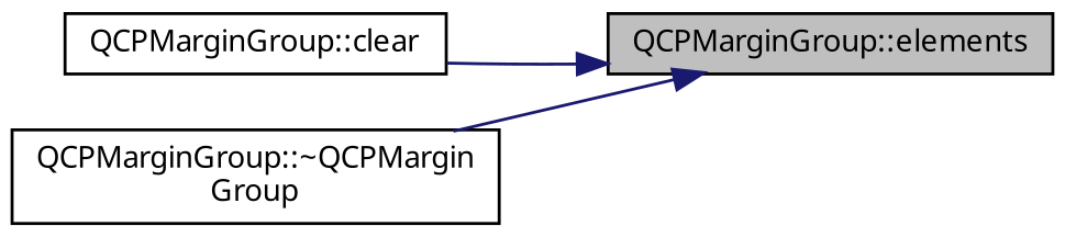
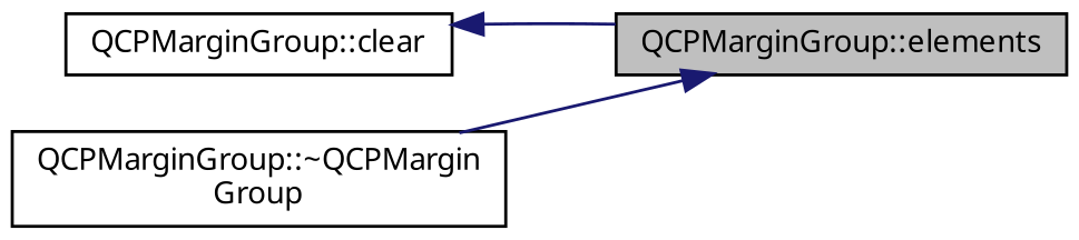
  digraph {
    fontname="Noto Sans"
    rankdir=RL
    node [color=black fillcolor=white fontname="Noto Sans" fontsize=10 shape=record style=filled]
    edge [color=midnightblue dir=back fontname="Noto Sans" fontsize=10 labelfontname=Helvetica labelfontsize=10 style=solid]
    n1 [fillcolor=grey75 fontcolor=black height=0.2 label="QCPMarginGroup::elements" width=0.4]
    n2 [height=0.2 label="QCPMarginGroup::clear" width=0.4]
    n3 [height=0.2 label="QCPMarginGroup::~QCPMargin\lGroup" width=0.4]
-   n1 -> n2
+   n2 -> n1
    n1 -> n3
  }
